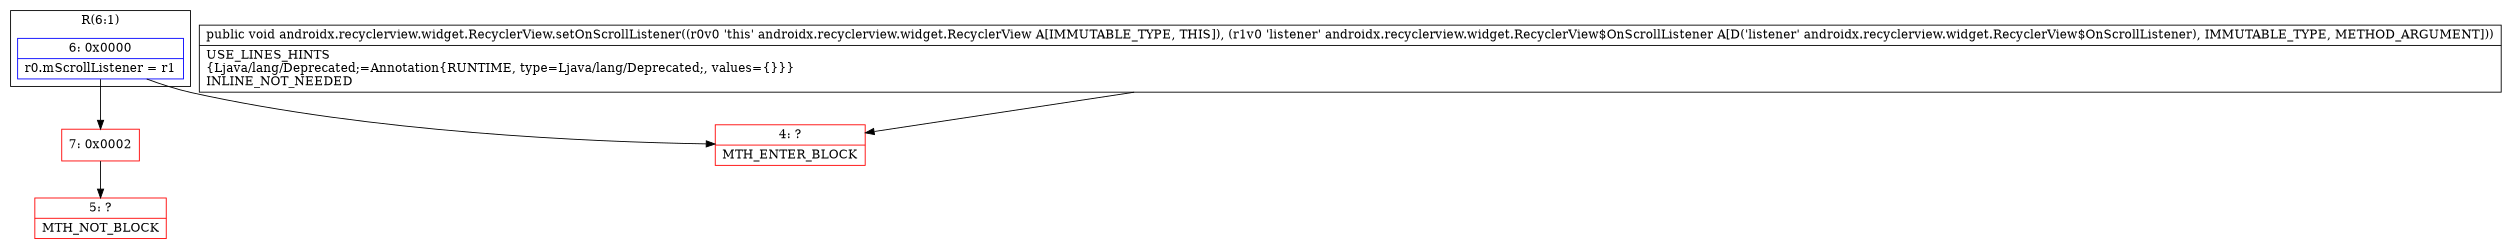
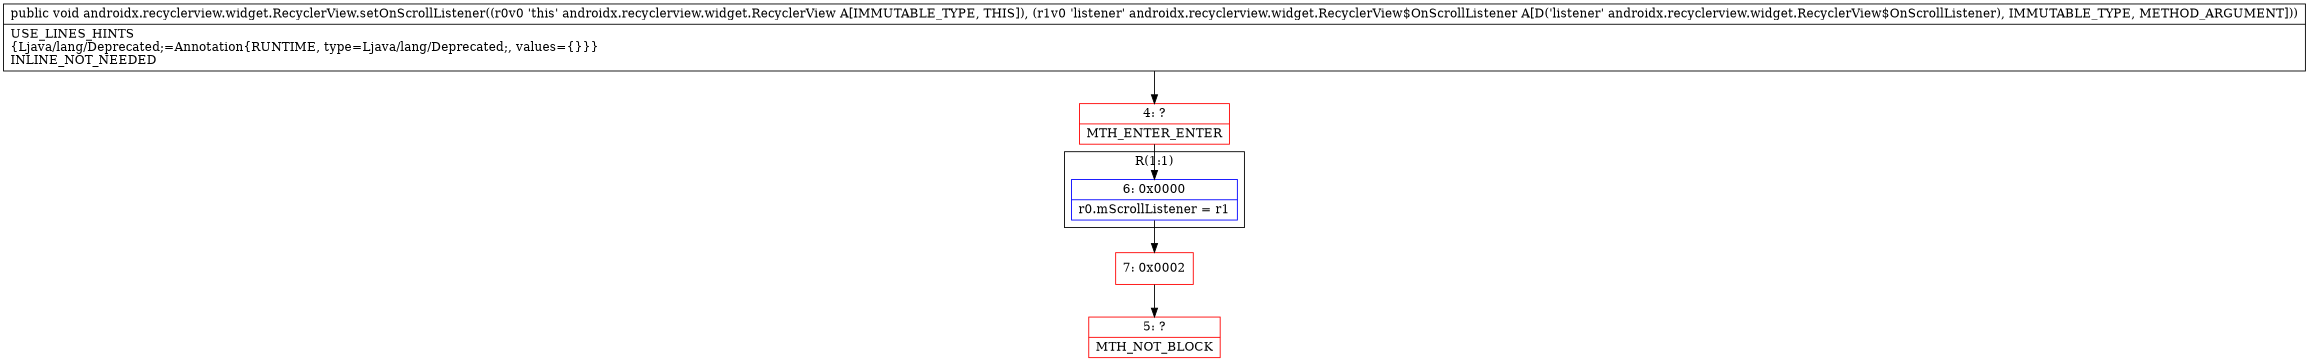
  digraph {
    node [color=red shape=record]
    n1 [color=blue label="{6\:\ 0x0000|r0.mScrollListener = r1\l}"]
    n2 [label="{7\:\ 0x0002}"]
    n3 [label="{5\:\ ?|MTH_NOT_BLOCK\l}"]
-   n4 [label="{4\:\ ?|MTH_ENTER_BLOCK\l}"]
+   n4 [label="{4\:\ ?|MTH_ENTER_ENTER\l}"]
    n5 [label="{public void androidx.recyclerview.widget.RecyclerView.setOnScrollListener((r0v0 'this' androidx.recyclerview.widget.RecyclerView A[IMMUTABLE_TYPE, THIS]), (r1v0 'listener' androidx.recyclerview.widget.RecyclerView$OnScrollListener A[D('listener' androidx.recyclerview.widget.RecyclerView$OnScrollListener), IMMUTABLE_TYPE, METHOD_ARGUMENT]))  | USE_LINES_HINTS\l\{Ljava\/lang\/Deprecated;=Annotation\{RUNTIME, type=Ljava\/lang\/Deprecated;, values=\{\}\}\}\lINLINE_NOT_NEEDED\l}" color=""]
    subgraph cluster_1 {
-     label="R(6:1)"
+     label="R(1:1)"
      n1
    }
    n1 -> n2
    n2 -> n3
-   n1 -> n4
+   n4 -> n1
    n5 -> n4
  }
